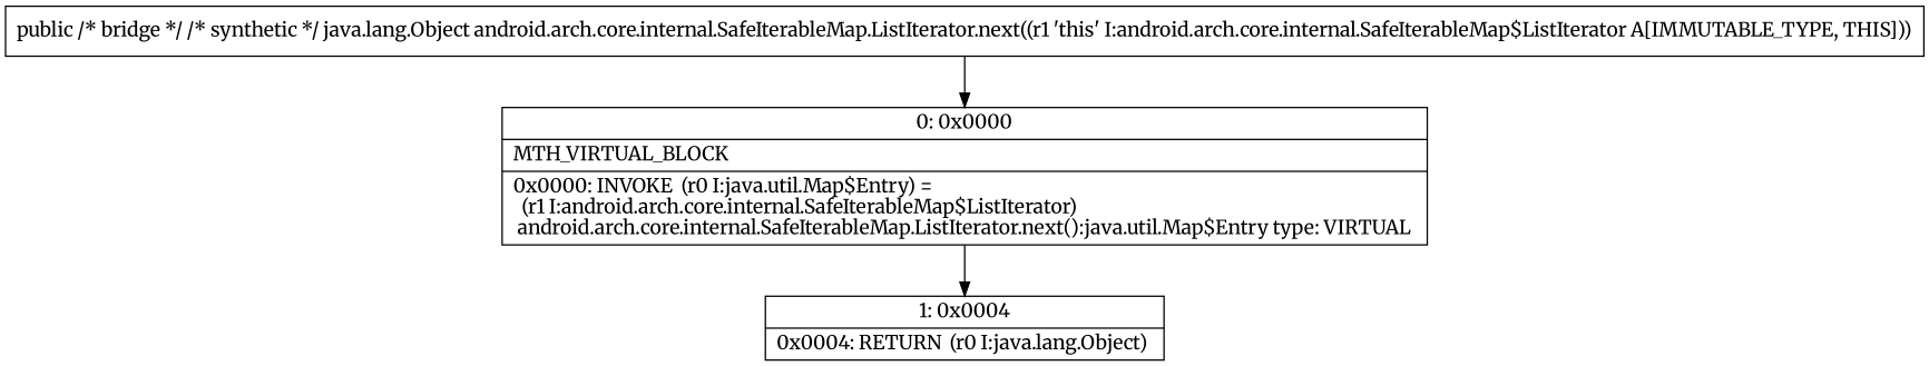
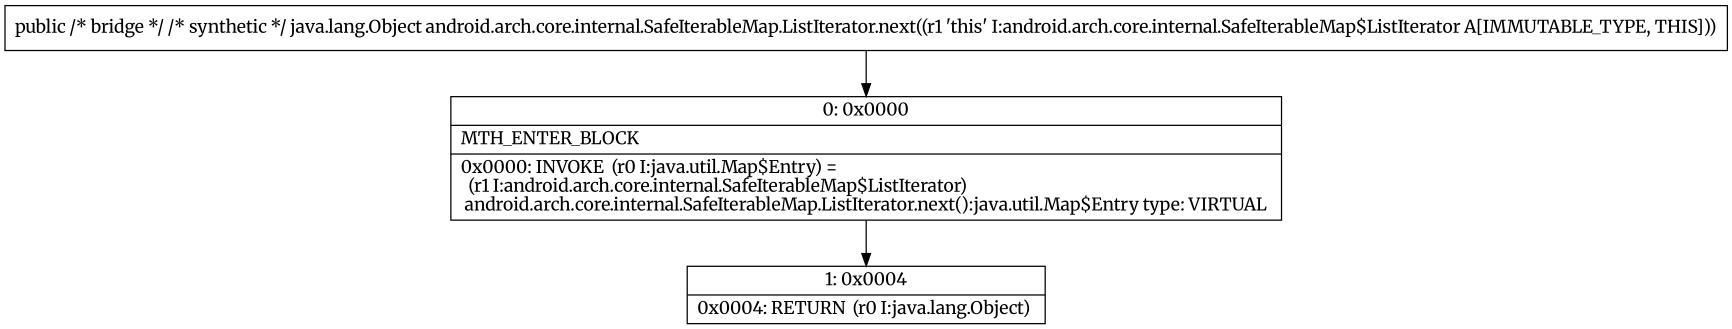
  digraph {
    fontname=Merriweather
    node [shape=record fontname=Merriweather]
    edge [fontname=Merriweather]
-   n1 [label="{0\:\ 0x0000|MTH_VIRTUAL_BLOCK\l|0x0000: INVOKE  (r0 I:java.util.Map$Entry) = \l  (r1 I:android.arch.core.internal.SafeIterableMap$ListIterator)\l android.arch.core.internal.SafeIterableMap.ListIterator.next():java.util.Map$Entry type: VIRTUAL \l}"]
+   n1 [label="{0\:\ 0x0000|MTH_ENTER_BLOCK\l|0x0000: INVOKE  (r0 I:java.util.Map$Entry) = \l  (r1 I:android.arch.core.internal.SafeIterableMap$ListIterator)\l android.arch.core.internal.SafeIterableMap.ListIterator.next():java.util.Map$Entry type: VIRTUAL \l}"]
    n2 [label="{1\:\ 0x0004|0x0004: RETURN  (r0 I:java.lang.Object) \l}"]
    n3 [label="{public \/* bridge *\/ \/* synthetic *\/ java.lang.Object android.arch.core.internal.SafeIterableMap.ListIterator.next((r1 'this' I:android.arch.core.internal.SafeIterableMap$ListIterator A[IMMUTABLE_TYPE, THIS])) }"]
    n1 -> n2
    n3 -> n1
  }
